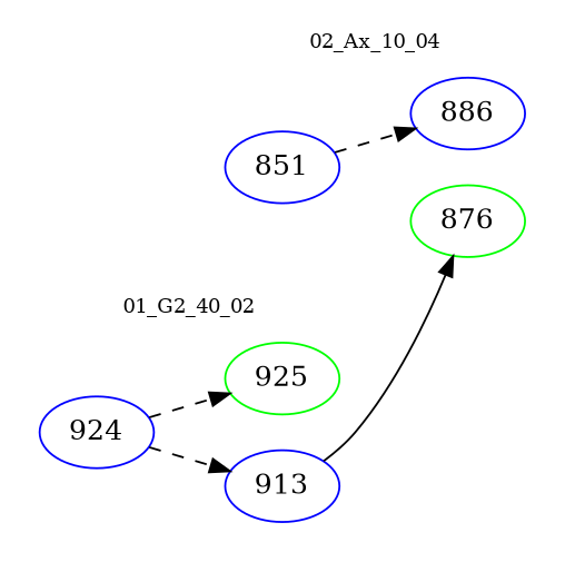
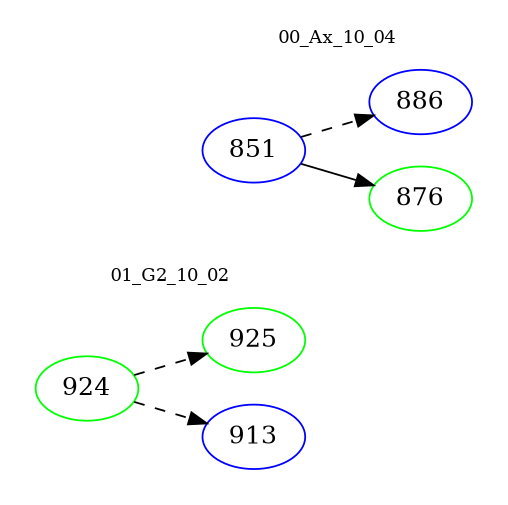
  digraph {
    rankdir=LR
    node [color=blue]
    edge [color=black style=dashed]
    n1 [label=851]
    n2 [color=green label=876]
    n3 [label=886]
-   n4 [label=924]
+   n4 [color=green label=924]
    n5 [label=913]
    n6 [color=green label=925]
    subgraph cluster_1 {
      color=white
      fontsize=10
-     label="02_Ax_10_04"
+     label="00_Ax_10_04"
      n1
      n2
      n3
    }
    subgraph cluster_2 {
      color=white
      fontsize=10
-     label="01_G2_40_02"
+     label="01_G2_10_02"
      n4
      n5
      n6
    }
-   n5 -> n2 [style=solid]
+   n1 -> n2 [style=solid]
    n1 -> n3
    n4 -> n5
    n4 -> n6
  }
